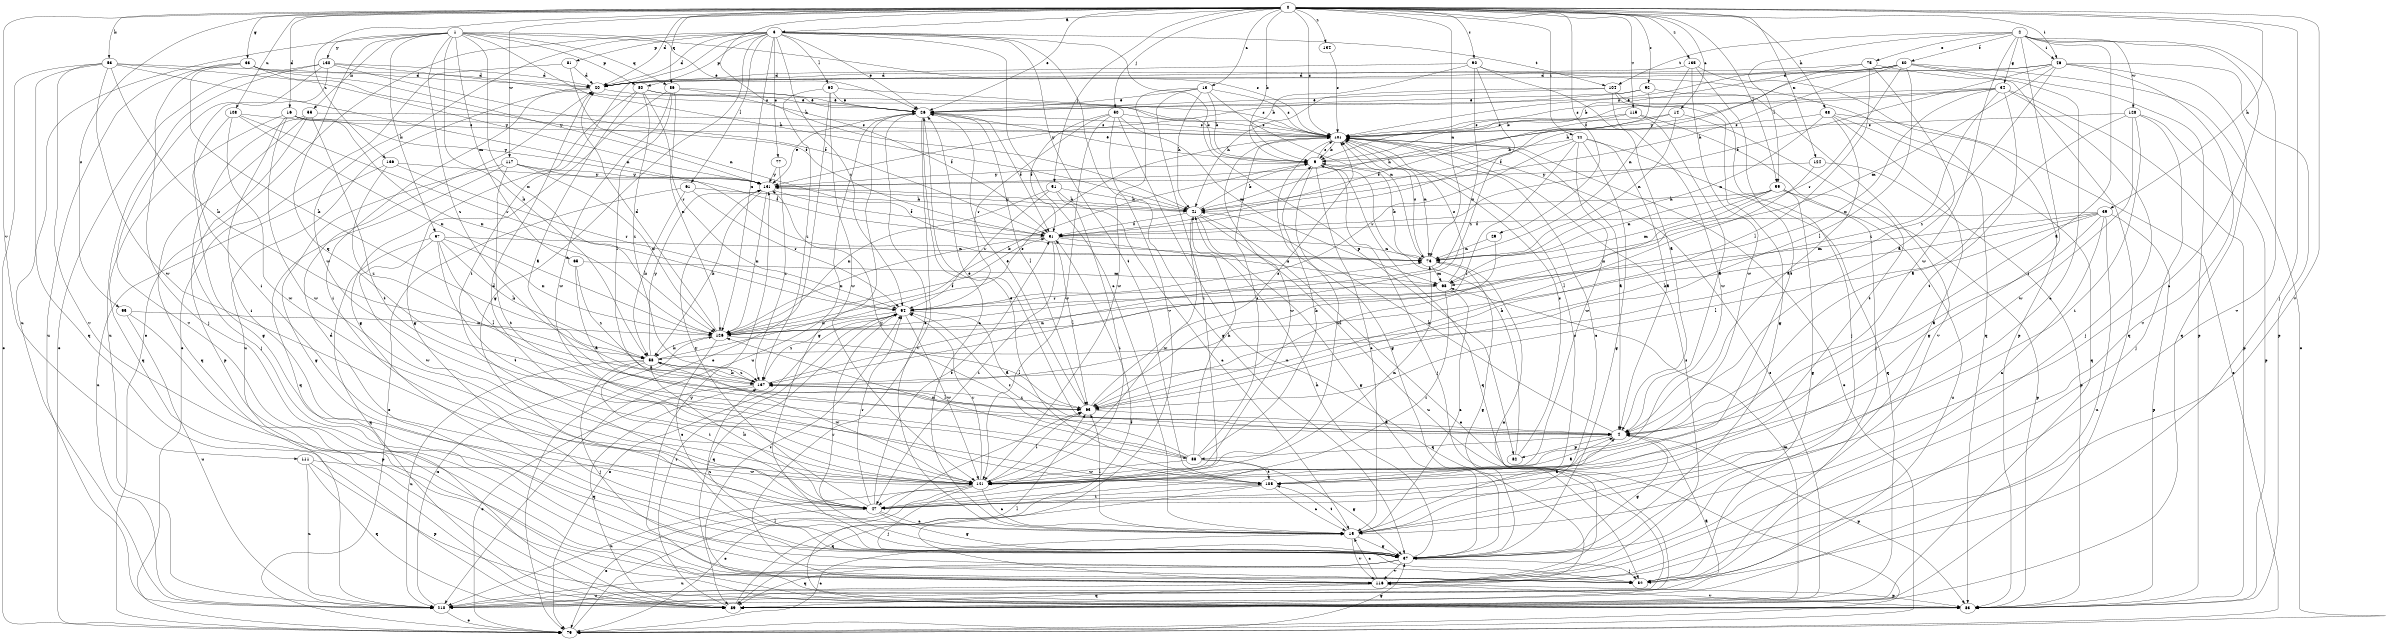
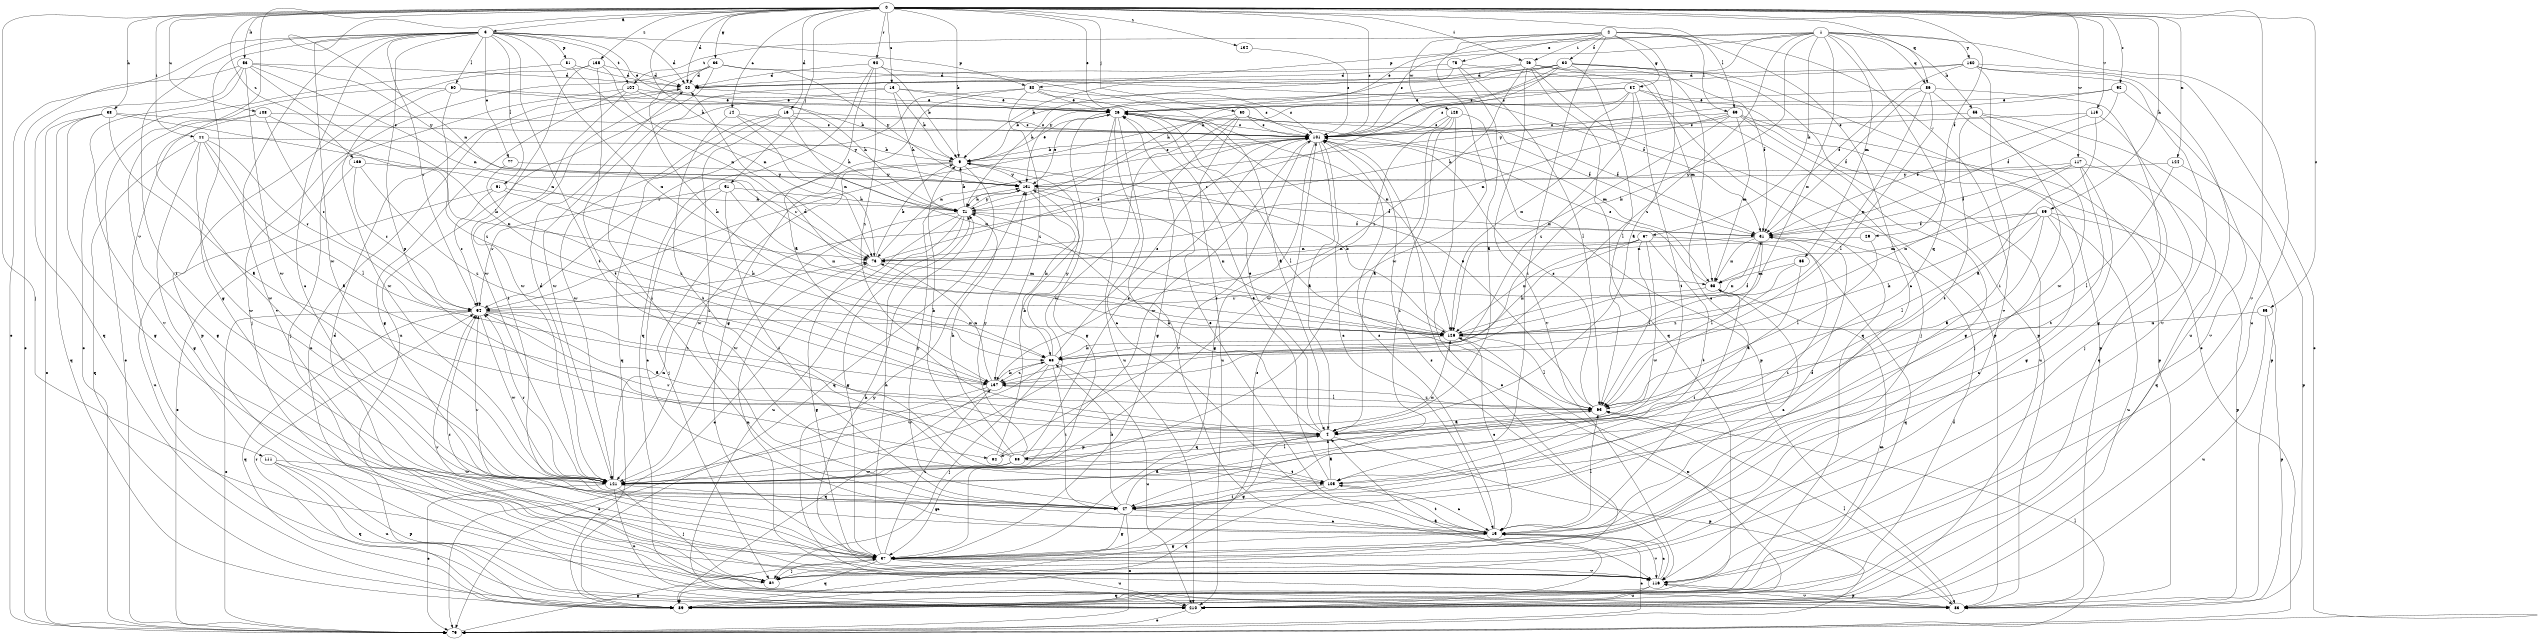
  strict digraph {
    0
    3
    9
    13
    14
    16
    20
    26
    29
    33
    38
    39
    41
    44
    46
    50
    51
    52
    53
    59
    73
    86
    90
    92
    95
    101
    108
    111
    115
    116
    117
    124
    134
    135
    136
    80
    126
    15
    47
    104
    121
    37
    60
    61
    77
    79
    81
    82
    94
    105
    89
    131
    n53 [label=210]
    63
    31
    58
    4
    83
    68
    137
    1
    55
    57
    65
    88
    130
    2
    30
    34
    75
    n71 [label=128]
    0 -> 3 [label=a]
    0 -> 9 [label=b]
    0 -> 13 [label=c]
    0 -> 14 [label=c]
    0 -> 16 [label=d]
    0 -> 20 [label=d]
    0 -> 26 [label=e]
    0 -> 29 [label=f]
    0 -> 33 [label=g]
    0 -> 38 [label=h]
    0 -> 39 [label=h]
    0 -> 41 [label=h]
    0 -> 44 [label=i]
    0 -> 46 [label=i]
    0 -> 50 [label=j]
    0 -> 51 [label=j]
    0 -> 52 [label=j]
    0 -> 53 [label=k]
    0 -> 59 [label=l]
    0 -> 73 [label=n]
    0 -> 86 [label=q]
    0 -> 90 [label=r]
    0 -> 92 [label=r]
    0 -> 95 [label=s]
    0 -> 101 [label=s]
    0 -> 108 [label=u]
    0 -> 111 [label=v]
    0 -> 115 [label=v]
    0 -> 116 [label=v]
    0 -> 117 [label=w]
    0 -> 124 [label=x]
    0 -> 134 [label=z]
    0 -> 135 [label=z]
    0 -> 136 [label=z]
    3 -> 20 [label=d]
    3 -> 26 [label=e]
    3 -> 116 [label=v]
    3 -> 80 [label=p]
    3 -> 126 [label=x]
    3 -> 15 [label=c]
    3 -> 47 [label=i]
    3 -> 104 [label=t]
    3 -> 121 [label=w]
    3 -> 37 [label=g]
    3 -> 60 [label=l]
    3 -> 61 [label=l]
    3 -> 77 [label=o]
    3 -> 79 [label=o]
    3 -> 81 [label=p]
    3 -> 82 [label=p]
    3 -> 94 [label=r]
    3 -> 105 [label=t]
    9 -> 26 [label=e]
    9 -> 52 [label=j]
    9 -> 101 [label=s]
-   9 -> 15 [label=c]
    9 -> 121 [label=w]
    9 -> 89 [label=q]
    9 -> 131 [label=y]
    13 -> 9 [label=b]
    13 -> 26 [label=e]
    13 -> 41 [label=h]
-   13 -> 73 [label=n]
    13 -> 101 [label=s]
    13 -> 47 [label=i]
    13 -> 121 [label=w]
    14 -> 41 [label=h]
    14 -> 73 [label=n]
    14 -> 101 [label=s]
    14 -> 105 [label=t]
    16 -> 101 [label=s]
    16 -> 126 [label=x]
    16 -> 47 [label=i]
    16 -> 121 [label=w]
    16 -> 89 [label=q]
    16 -> 131 [label=y]
    20 -> 26 [label=e]
    20 -> 47 [label=i]
    20 -> n53 [label=u]
    26 -> 101 [label=s]
    26 -> 116 [label=v]
    26 -> 15 [label=c]
    26 -> 37 [label=g]
    26 -> 131 [label=e]
    26 -> n53 [label=u]
    26 -> 63 [label=l]
    26 -> 31 [label=f]
    29 -> 73 [label=n]
    29 -> 63 [label=l]
    33 -> 20 [label=d]
    33 -> 52 [label=j]
    33 -> 131 [label=y]
    33 -> n53 [label=u]
    33 -> 31 [label=f]
    33 -> 58 [label=k]
    38 -> 73 [label=n]
    38 -> 101 [label=s]
    38 -> 37 [label=g]
    38 -> 79 [label=o]
    38 -> 89 [label=q]
    38 -> 4 [label=a]
    39 -> 15 [label=c]
    39 -> n53 [label=u]
    39 -> 63 [label=l]
    39 -> 31 [label=f]
    39 -> 58 [label=k]
    39 -> 4 [label=a]
    39 -> 83 [label=p]
    39 -> 68 [label=m]
    41 -> 9 [label=b]
    41 -> 121 [label=w]
    41 -> 37 [label=g]
    41 -> 79 [label=o]
    41 -> 131 [label=y]
    41 -> n53 [label=u]
    41 -> 31 [label=f]
    44 -> 9 [label=b]
    44 -> 121 [label=w]
    44 -> 37 [label=g]
    44 -> 94 [label=r]
    44 -> 89 [label=q]
    44 -> 63 [label=l]
    44 -> 4 [label=a]
    46 -> 20 [label=d]
    46 -> 116 [label=v]
    46 -> 89 [label=q]
    46 -> 131 [label=y]
    46 -> 31 [label=f]
    46 -> 83 [label=p]
    46 -> 68 [label=m]
    46 -> 137 [label=z]
    50 -> 101 [label=s]
    50 -> 121 [label=w]
    50 -> 37 [label=g]
    50 -> 94 [label=r]
    50 -> n53 [label=u]
    50 -> 31 [label=f]
    50 -> 68 [label=m]
    51 -> 41 [label=h]
    51 -> 126 [label=x]
    51 -> 15 [label=c]
    51 -> 47 [label=i]
    51 -> 94 [label=r]
    52 -> 20 [label=d]
    53 -> 20 [label=d]
    53 -> 73 [label=n]
    53 -> 116 [label=v]
    53 -> 121 [label=w]
    53 -> 79 [label=o]
    53 -> 89 [label=q]
    53 -> 131 [label=y]
    53 -> 58 [label=k]
    59 -> 41 [label=h]
    59 -> 73 [label=n]
+   59 -> 101 [label=s]
    59 -> 126 [label=x]
    59 -> 37 [label=g]
    59 -> n53 [label=u]
    59 -> 83 [label=p]
    59 -> 68 [label=m]
    73 -> 9 [label=b]
    73 -> 101 [label=s]
    73 -> 37 [label=g]
    73 -> 68 [label=m]
    86 -> 26 [label=e]
    86 -> 126 [label=x]
    86 -> 121 [label=w]
    86 -> 37 [label=g]
    86 -> 63 [label=l]
    86 -> 31 [label=f]
    90 -> 9 [label=b]
    90 -> 20 [label=d]
    90 -> 126 [label=x]
    90 -> 4 [label=a]
    90 -> 83 [label=q]
    90 -> 137 [label=z]
    92 -> 26 [label=e]
    92 -> 116 [label=v]
    92 -> 131 [label=y]
    92 -> 31 [label=f]
    95 -> 126 [label=x]
    95 -> n53 [label=u]
    95 -> 83 [label=p]
    101 -> 9 [label=b]
    101 -> 73 [label=n]
    101 -> 15 [label=c]
    101 -> 121 [label=w]
    101 -> 37 [label=g]
    101 -> 79 [label=o]
    101 -> 4 [label=a]
    108 -> 101 [label=s]
    108 -> 126 [label=x]
    108 -> 121 [label=w]
    108 -> 37 [label=g]
    108 -> 94 [label=r]
    111 -> 121 [label=w]
    111 -> 89 [label=q]
    111 -> n53 [label=u]
    111 -> 83 [label=p]
    115 -> 52 [label=j]
    115 -> 101 [label=s]
    115 -> 31 [label=f]
    115 -> 4 [label=a]
+   116 -> 41 [label=h]
    116 -> 73 [label=n]
    116 -> 101 [label=s]
    116 -> 15 [label=c]
    116 -> 94 [label=r]
    116 -> 89 [label=q]
    116 -> n53 [label=u]
    116 -> 83 [label=p]
    117 -> 126 [label=x]
    117 -> 37 [label=g]
    117 -> 105 [label=t]
    117 -> 89 [label=q]
    117 -> 131 [label=y]
    117 -> 31 [label=f]
    124 -> 131 [label=y]
    124 -> 63 [label=l]
    124 -> 83 [label=p]
    134 -> 101 [label=s]
    135 -> 20 [label=d]
    135 -> 73 [label=n]
    135 -> 121 [label=w]
    135 -> 105 [label=t]
    135 -> 83 [label=p]
    136 -> 94 [label=r]
    136 -> 131 [label=y]
    136 -> n53 [label=u]
    136 -> 137 [label=z]
    80 -> 26 [label=e]
    80 -> 101 [label=s]
    80 -> 37 [label=g]
    80 -> 94 [label=r]
    80 -> 4 [label=a]
    80 -> 137 [label=z]
    126 -> 9 [label=b]
    126 -> 20 [label=d]
    126 -> 15 [label=c]
    126 -> 63 [label=l]
    126 -> 31 [label=f]
    126 -> 58 [label=k]
    15 -> 26 [label=e]
    15 -> 101 [label=s]
    15 -> 116 [label=v]
    15 -> 37 [label=g]
    15 -> 105 [label=t]
    15 -> 63 [label=l]
    47 -> 15 [label=c]
    47 -> 37 [label=g]
    47 -> 79 [label=o]
    47 -> 94 [label=r]
    47 -> 131 [label=y]
    47 -> 31 [label=f]
    47 -> 58 [label=k]
    47 -> 4 [label=a]
    104 -> 26 [label=e]
    104 -> 41 [label=h]
    104 -> 52 [label=j]
    104 -> 121 [label=w]
    104 -> 37 [label=g]
    121 -> 20 [label=d]
    121 -> 52 [label=j]
    121 -> 73 [label=n]
    121 -> 15 [label=c]
    121 -> 79 [label=o]
    121 -> 94 [label=r]
    121 -> n53 [label=u]
    121 -> 63 [label=l]
    37 -> 41 [label=h]
    37 -> 52 [label=j]
    37 -> 116 [label=v]
    37 -> 94 [label=r]
    37 -> 89 [label=q]
    37 -> n53 [label=u]
    37 -> 137 [label=z]
    60 -> 9 [label=b]
    60 -> 26 [label=e]
    60 -> 121 [label=w]
    60 -> 79 [label=o]
    60 -> 137 [label=z]
    61 -> 41 [label=h]
    61 -> 79 [label=o]
    61 -> 94 [label=r]
    61 -> 58 [label=k]
    77 -> 131 [label=y]
    77 -> 137 [label=z]
    79 -> 15 [label=c]
    79 -> 37 [label=g]
    79 -> 63 [label=l]
    81 -> 20 [label=d]
    81 -> 73 [label=n]
    81 -> 79 [label=o]
    82 -> 9 [label=b]
    82 -> 101 [label=s]
    94 -> 126 [label=x]
    94 -> 121 [label=w]
    94 -> 79 [label=o]
    94 -> 89 [label=q]
    94 -> 4 [label=a]
    94 -> 137 [label=z]
    105 -> 26 [label=e]
    105 -> 15 [label=c]
    105 -> 47 [label=i]
    105 -> 89 [label=q]
    105 -> 4 [label=a]
    89 -> 101 [label=s]
    89 -> 94 [label=r]
    89 -> 31 [label=f]
    89 -> 68 [label=m]
    131 -> 41 [label=h]
    131 -> 126 [label=x]
    131 -> 31 [label=f]
    131 -> 58 [label=k]
    n53 -> 126 [label=x]
    n53 -> 79 [label=o]
    n53 -> 4 [label=a]
    63 -> 26 [label=e]
    63 -> 101 [label=s]
    63 -> 4 [label=a]
    63 -> 137 [label=z]
    31 -> 73 [label=n]
    31 -> 126 [label=x]
    31 -> 47 [label=i]
    31 -> 63 [label=l]
    31 -> 68 [label=x]
    58 -> 52 [label=j]
    58 -> 101 [label=s]
    58 -> 47 [label=i]
    58 -> 121 [label=w]
    58 -> 131 [label=y]
    58 -> n53 [label=u]
    58 -> 137 [label=z]
    4 -> 26 [label=e]
    4 -> 41 [label=h]
    4 -> 37 [label=g]
    4 -> 82 [label=p]
    4 -> 83 [label=p]
    4 -> 88 [label=q]
    83 -> 116 [label=v]
    83 -> 131 [label=y]
    83 -> 63 [label=l]
    68 -> 101 [label=s]
    68 -> 15 [label=c]
    68 -> 47 [label=i]
    68 -> 94 [label=r]
    137 -> 73 [label=n]
    137 -> 79 [label=o]
    137 -> 89 [label=q]
    137 -> 63 [label=l]
    137 -> 58 [label=k]
    1 -> 26 [label=e]
    1 -> 41 [label=h]
    1 -> 86 [label=q]
    1 -> 101 [label=s]
    1 -> 80 [label=p]
    1 -> 126 [label=x]
    1 -> n53 [label=u]
    1 -> 58 [label=k]
    1 -> 137 [label=z]
    1 -> 55 [label=k]
    1 -> 57 [label=k]
    1 -> 65 [label=m]
    1 -> 88 [label=q]
    1 -> 130 [label=y]
    55 -> 52 [label=j]
    55 -> 101 [label=s]
    55 -> 105 [label=t]
    55 -> 89 [label=q]
    55 -> 83 [label=p]
    57 -> 73 [label=n]
    57 -> 126 [label=x]
    57 -> 121 [label=w]
    57 -> 105 [label=t]
    57 -> 89 [label=q]
    57 -> 63 [label=l]
    57 -> 58 [label=k]
    65 -> 4 [label=a]
    65 -> 68 [label=m]
    65 -> 137 [label=z]
    88 -> 9 [label=b]
    88 -> 41 [label=h]
    88 -> 101 [label=s]
    88 -> 126 [label=x]
    88 -> 121 [label=w]
    88 -> 37 [label=g]
    88 -> 94 [label=r]
    88 -> 105 [label=t]
    88 -> 131 [label=y]
    130 -> 20 [label=d]
    130 -> 101 [label=s]
    130 -> 116 [label=v]
    130 -> 47 [label=i]
    130 -> 79 [label=o]
    130 -> n53 [label=u]
    130 -> 31 [label=f]
    2 -> 46 [label=i]
    2 -> 59 [label=l]
    2 -> 116 [label=v]
    2 -> 15 [label=c]
    2 -> 47 [label=i]
    2 -> 104 [label=t]
    2 -> 121 [label=w]
    2 -> 4 [label=a]
    2 -> 30 [label=f]
    2 -> 34 [label=g]
    2 -> 75 [label=o]
    2 -> n71 [label=w]
    30 -> 9 [label=b]
    30 -> 20 [label=d]
    30 -> 41 [label=h]
    30 -> 101 [label=s]
    30 -> 15 [label=c]
    30 -> 79 [label=o]
    30 -> 94 [label=r]
    30 -> 63 [label=l]
    30 -> 83 [label=p]
    34 -> 9 [label=b]
    34 -> 26 [label=e]
    34 -> 52 [label=j]
    34 -> 101 [label=s]
    34 -> 126 [label=x]
    34 -> 105 [label=t]
    34 -> 83 [label=p]
    34 -> 137 [label=z]
    75 -> 20 [label=d]
    75 -> 41 [label=h]
    75 -> 89 [label=q]
    75 -> 63 [label=l]
    75 -> 4 [label=a]
    n71 -> 52 [label=j]
    n71 -> 101 [label=s]
    n71 -> 47 [label=i]
    n71 -> 121 [label=w]
    n71 -> 4 [label=a]
    n71 -> 83 [label=p]
  }
